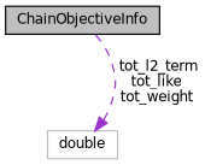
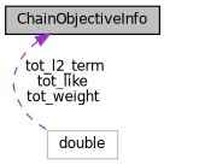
  digraph {
    node [fontname=Helvetica fontsize=10 shape=record style=filled]
    n1 [color=black fillcolor=grey75 fontcolor=black height=0.2 label=ChainObjectiveInfo width=0.4]
    n2 [color=grey75 fillcolor=white height=0.2 label=double width=0.4]
-   n2 -> n1 [color=darkorchid3 dir=back fontname=Helvetica fontsize=10 label=" tot_l2_term\ntot_like\ntot_weight" labelfontname=Helvetica labelfontsize=10 style=dashed]
+   n1 -> n2 [color=darkorchid3 dir=back fontname=Helvetica fontsize=10 label=" tot_l2_term\ntot_like\ntot_weight" labelfontname=Helvetica labelfontsize=10 style=dashed]
  }
